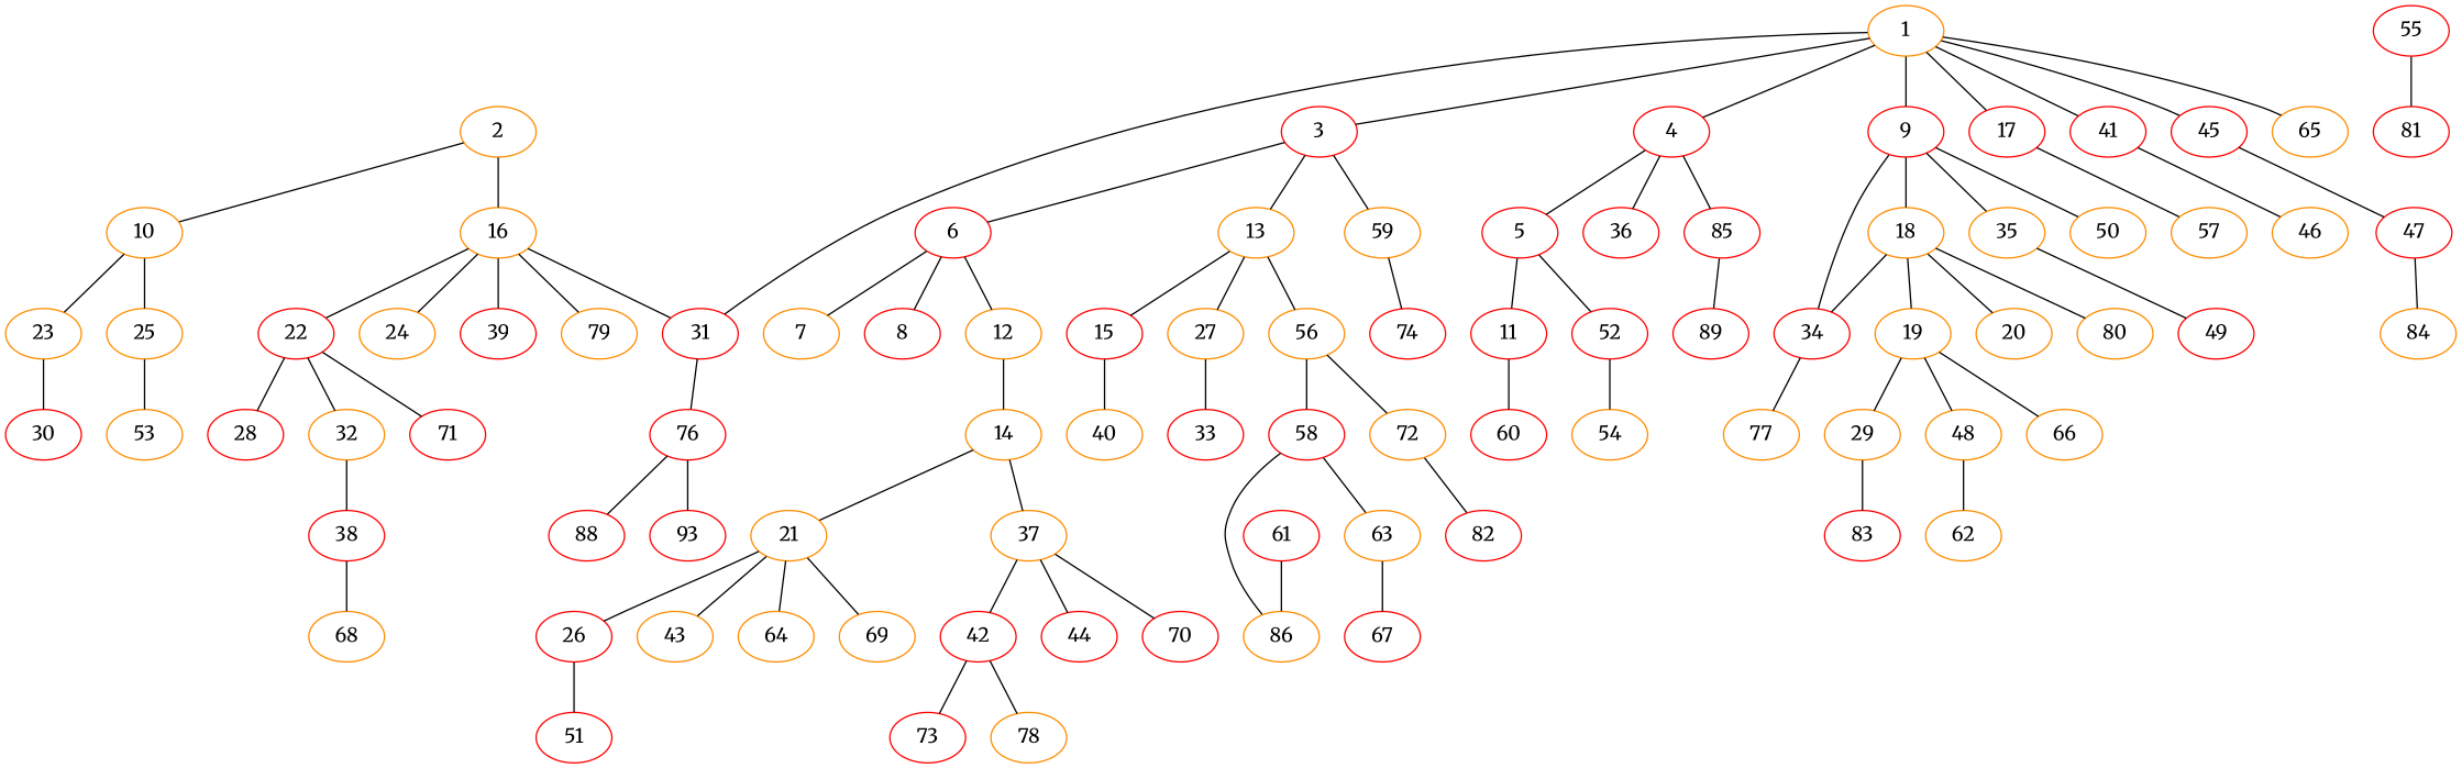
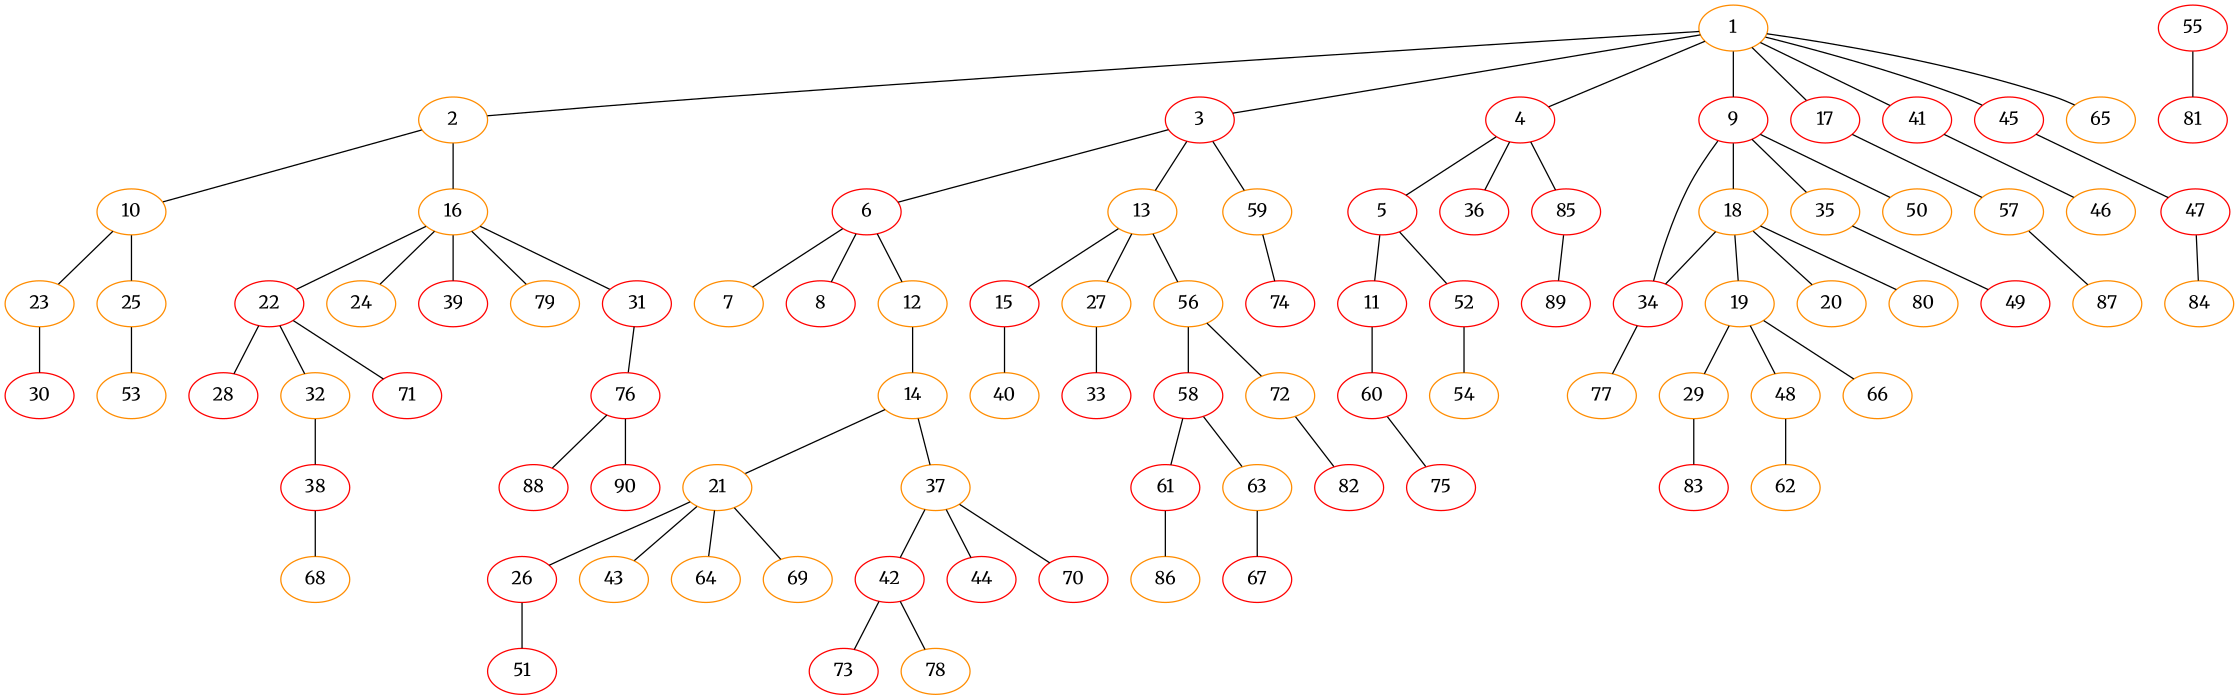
  graph {
    fontname=Merriweather
    node [color=darkorange fontname=Merriweather]
    edge [fontname=Merriweather]
    1
    2
    3 [color=red]
    4 [color=red]
    9 [color=red]
    17 [color=red]
    41 [color=red]
    45 [color=red]
    65
    10
    16
    6 [color=red]
    13
    59
    5 [color=red]
    36 [color=red]
    85 [color=red]
    18
    34 [color=red]
    35
    50
    57
    46
    47 [color=red]
    23
    25
    22 [color=red]
    24
    31 [color=red]
    39 [color=red]
    79
    7
    8 [color=red]
    12
    15 [color=red]
    27
    56
    74 [color=red]
    11 [color=red]
    52 [color=red]
    89 [color=red]
    19
    20
    80
    77
    49 [color=red]
+   87
    84
    30 [color=red]
    53
    28 [color=red]
    32
    71 [color=red]
    76 [color=red]
    14
    40
    33 [color=red]
    58 [color=red]
    72
    60 [color=red]
    54
+   75 [color=red]
    21
    37
    29
    48
    66
    55 [color=red]
    81 [color=red]
    26 [color=red]
    43
    64
    69
    42 [color=red]
    44 [color=red]
    70 [color=red]
    61 [color=red]
    63
    82 [color=red]
    51 [color=red]
    73 [color=red]
    78
    38 [color=red]
    88 [color=red]
-   90 [color=red label=93]
+   90 [color=red]
    83 [color=red]
    62
    68
    86
    67 [color=red]
-   1 -- 31
+   1 -- 2
    1 -- 3
    1 -- 4
    1 -- 9
    1 -- 17
    1 -- 41
    1 -- 45
    1 -- 65
    2 -- 10
    2 -- 16
    3 -- 6
    3 -- 13
    3 -- 59
    4 -- 5
    4 -- 36
    4 -- 85
    9 -- 18
    9 -- 34
    9 -- 35
    9 -- 50
    17 -- 57
    41 -- 46
    45 -- 47
    10 -- 23
    10 -- 25
    16 -- 22
    16 -- 24
    16 -- 31
    16 -- 39
    16 -- 79
    6 -- 7
    6 -- 8
    6 -- 12
    13 -- 15
    13 -- 27
    13 -- 56
    59 -- 74
    5 -- 11
    5 -- 52
    85 -- 89
    18 -- 34
    18 -- 19
    18 -- 20
    18 -- 80
    34 -- 77
    35 -- 49
+   57 -- 87
    47 -- 84
    23 -- 30
    25 -- 53
    22 -- 28
    22 -- 32
    22 -- 71
    31 -- 76
    12 -- 14
    15 -- 40
    27 -- 33
    56 -- 58
    56 -- 72
    11 -- 60
    52 -- 54
    19 -- 29
    19 -- 48
    19 -- 66
    32 -- 38
    76 -- 88
    76 -- 90
    14 -- 21
    14 -- 37
-   58 -- 86
+   58 -- 61
    58 -- 63
    72 -- 82
+   60 -- 75
    21 -- 26
    21 -- 43
    21 -- 64
    21 -- 69
    37 -- 42
    37 -- 44
    37 -- 70
    29 -- 83
    48 -- 62
    55 -- 81
    26 -- 51
    42 -- 73
    42 -- 78
    61 -- 86
    63 -- 67
    38 -- 68
  }
